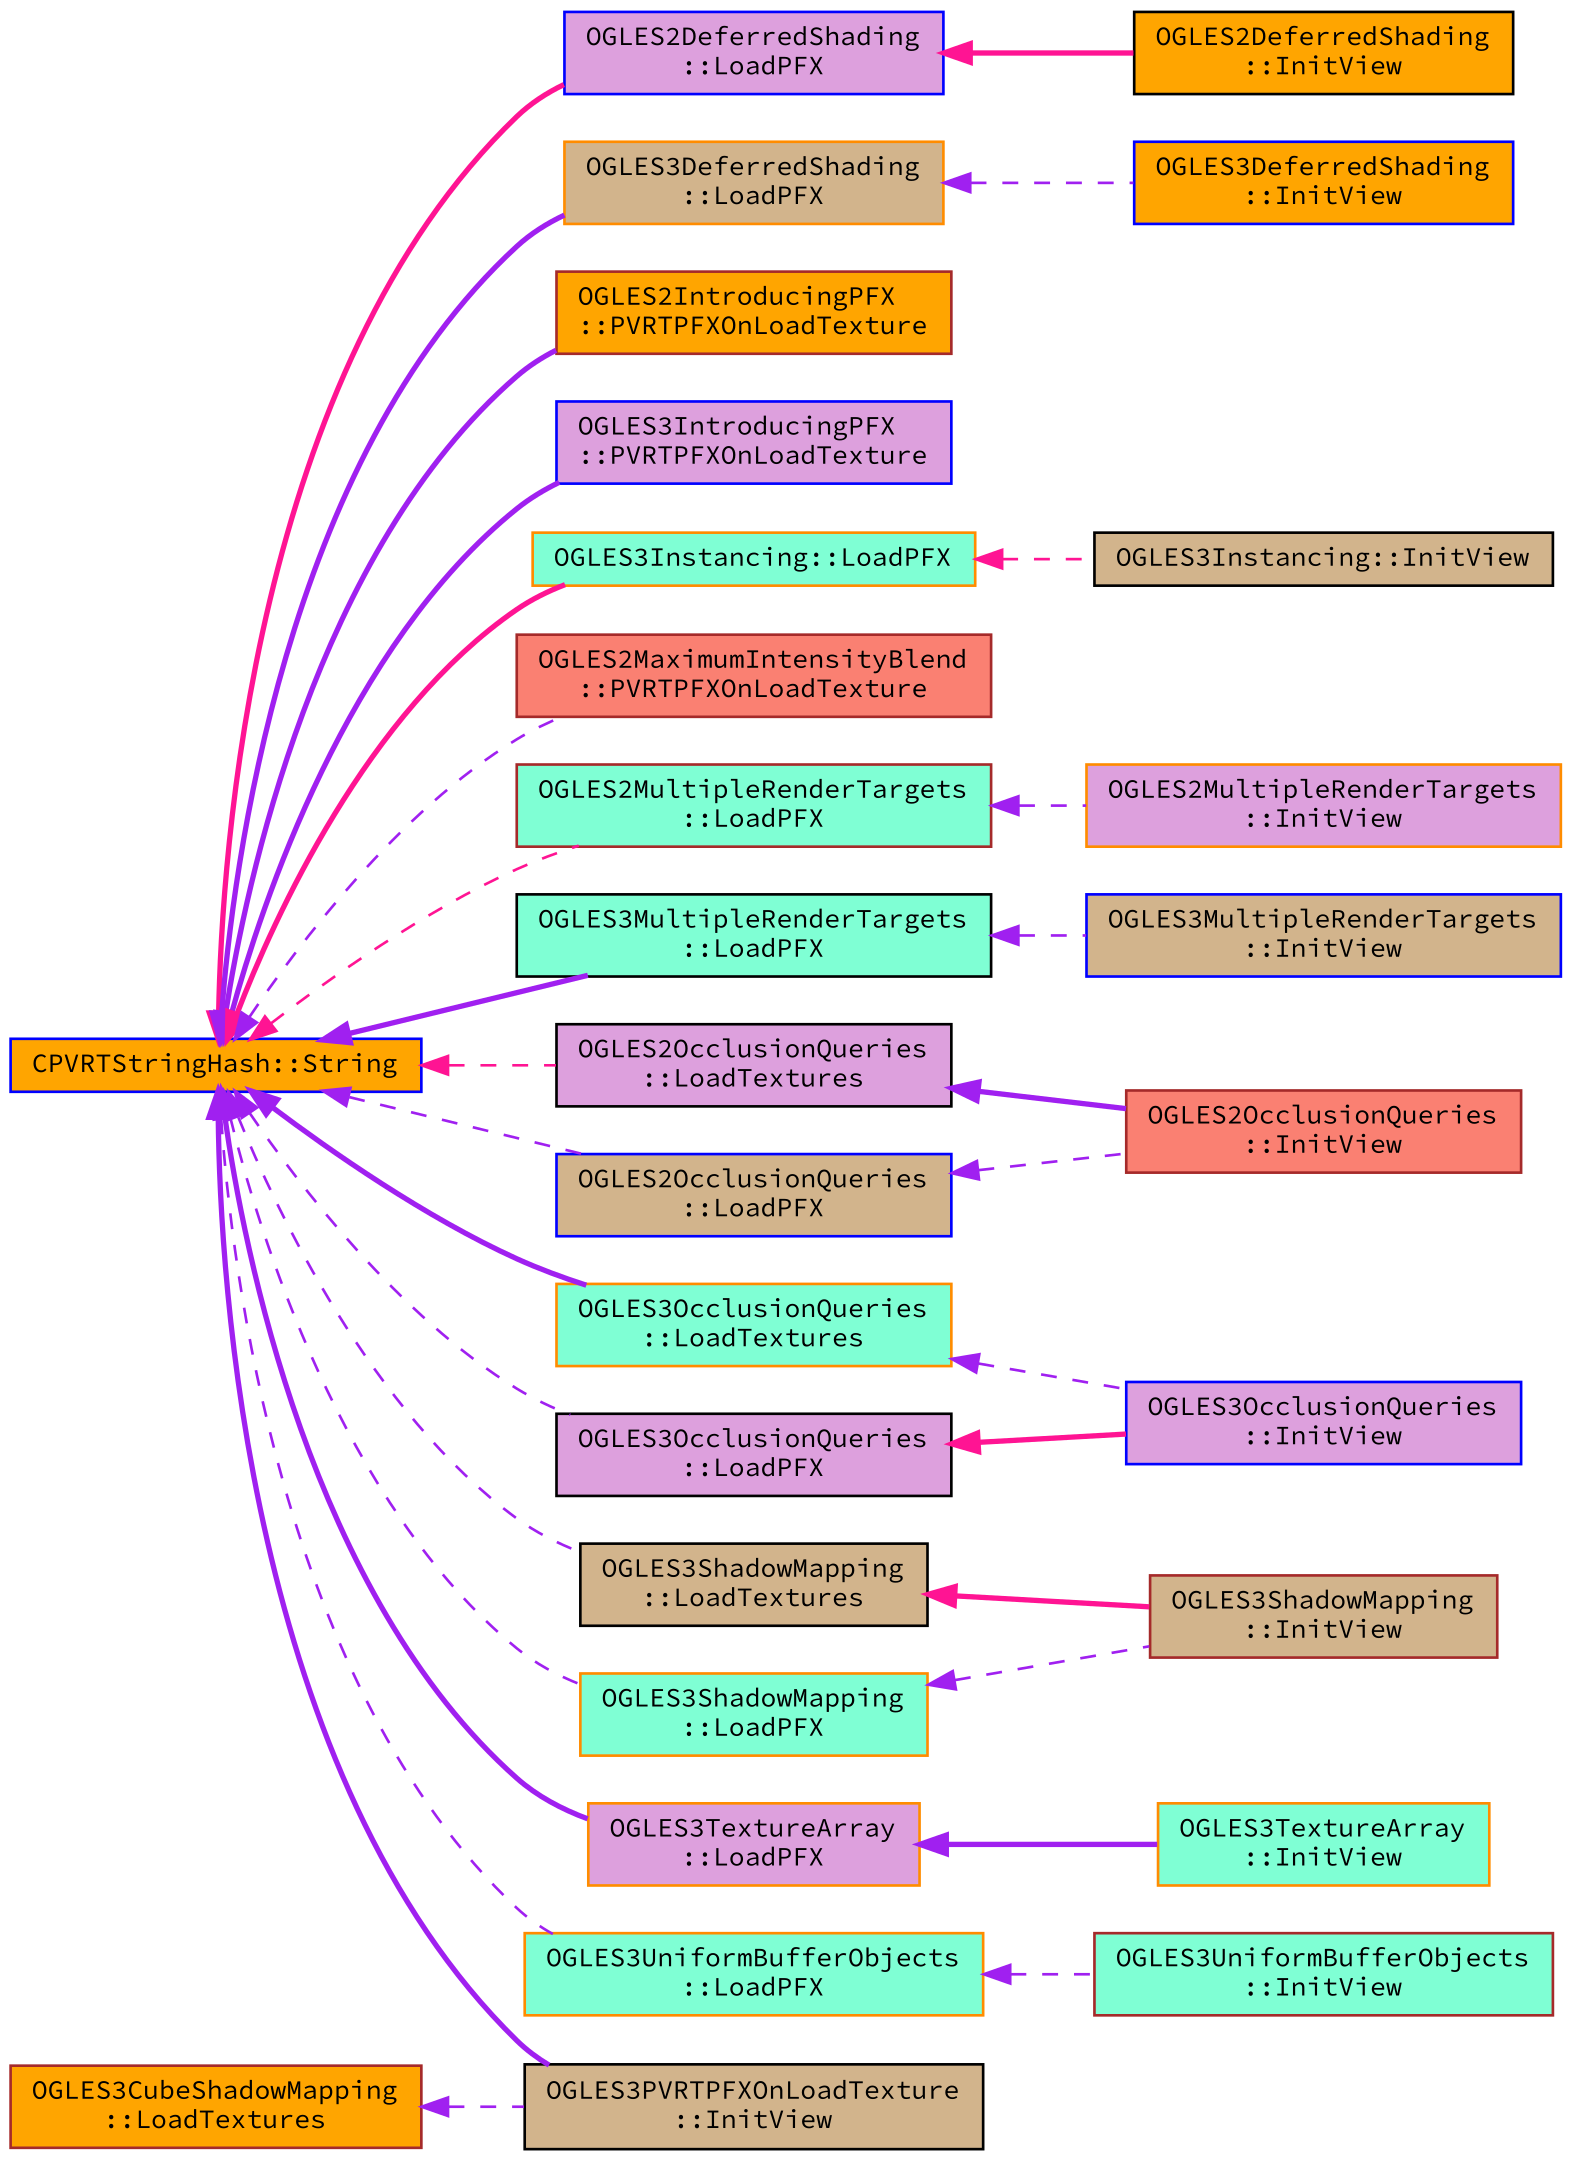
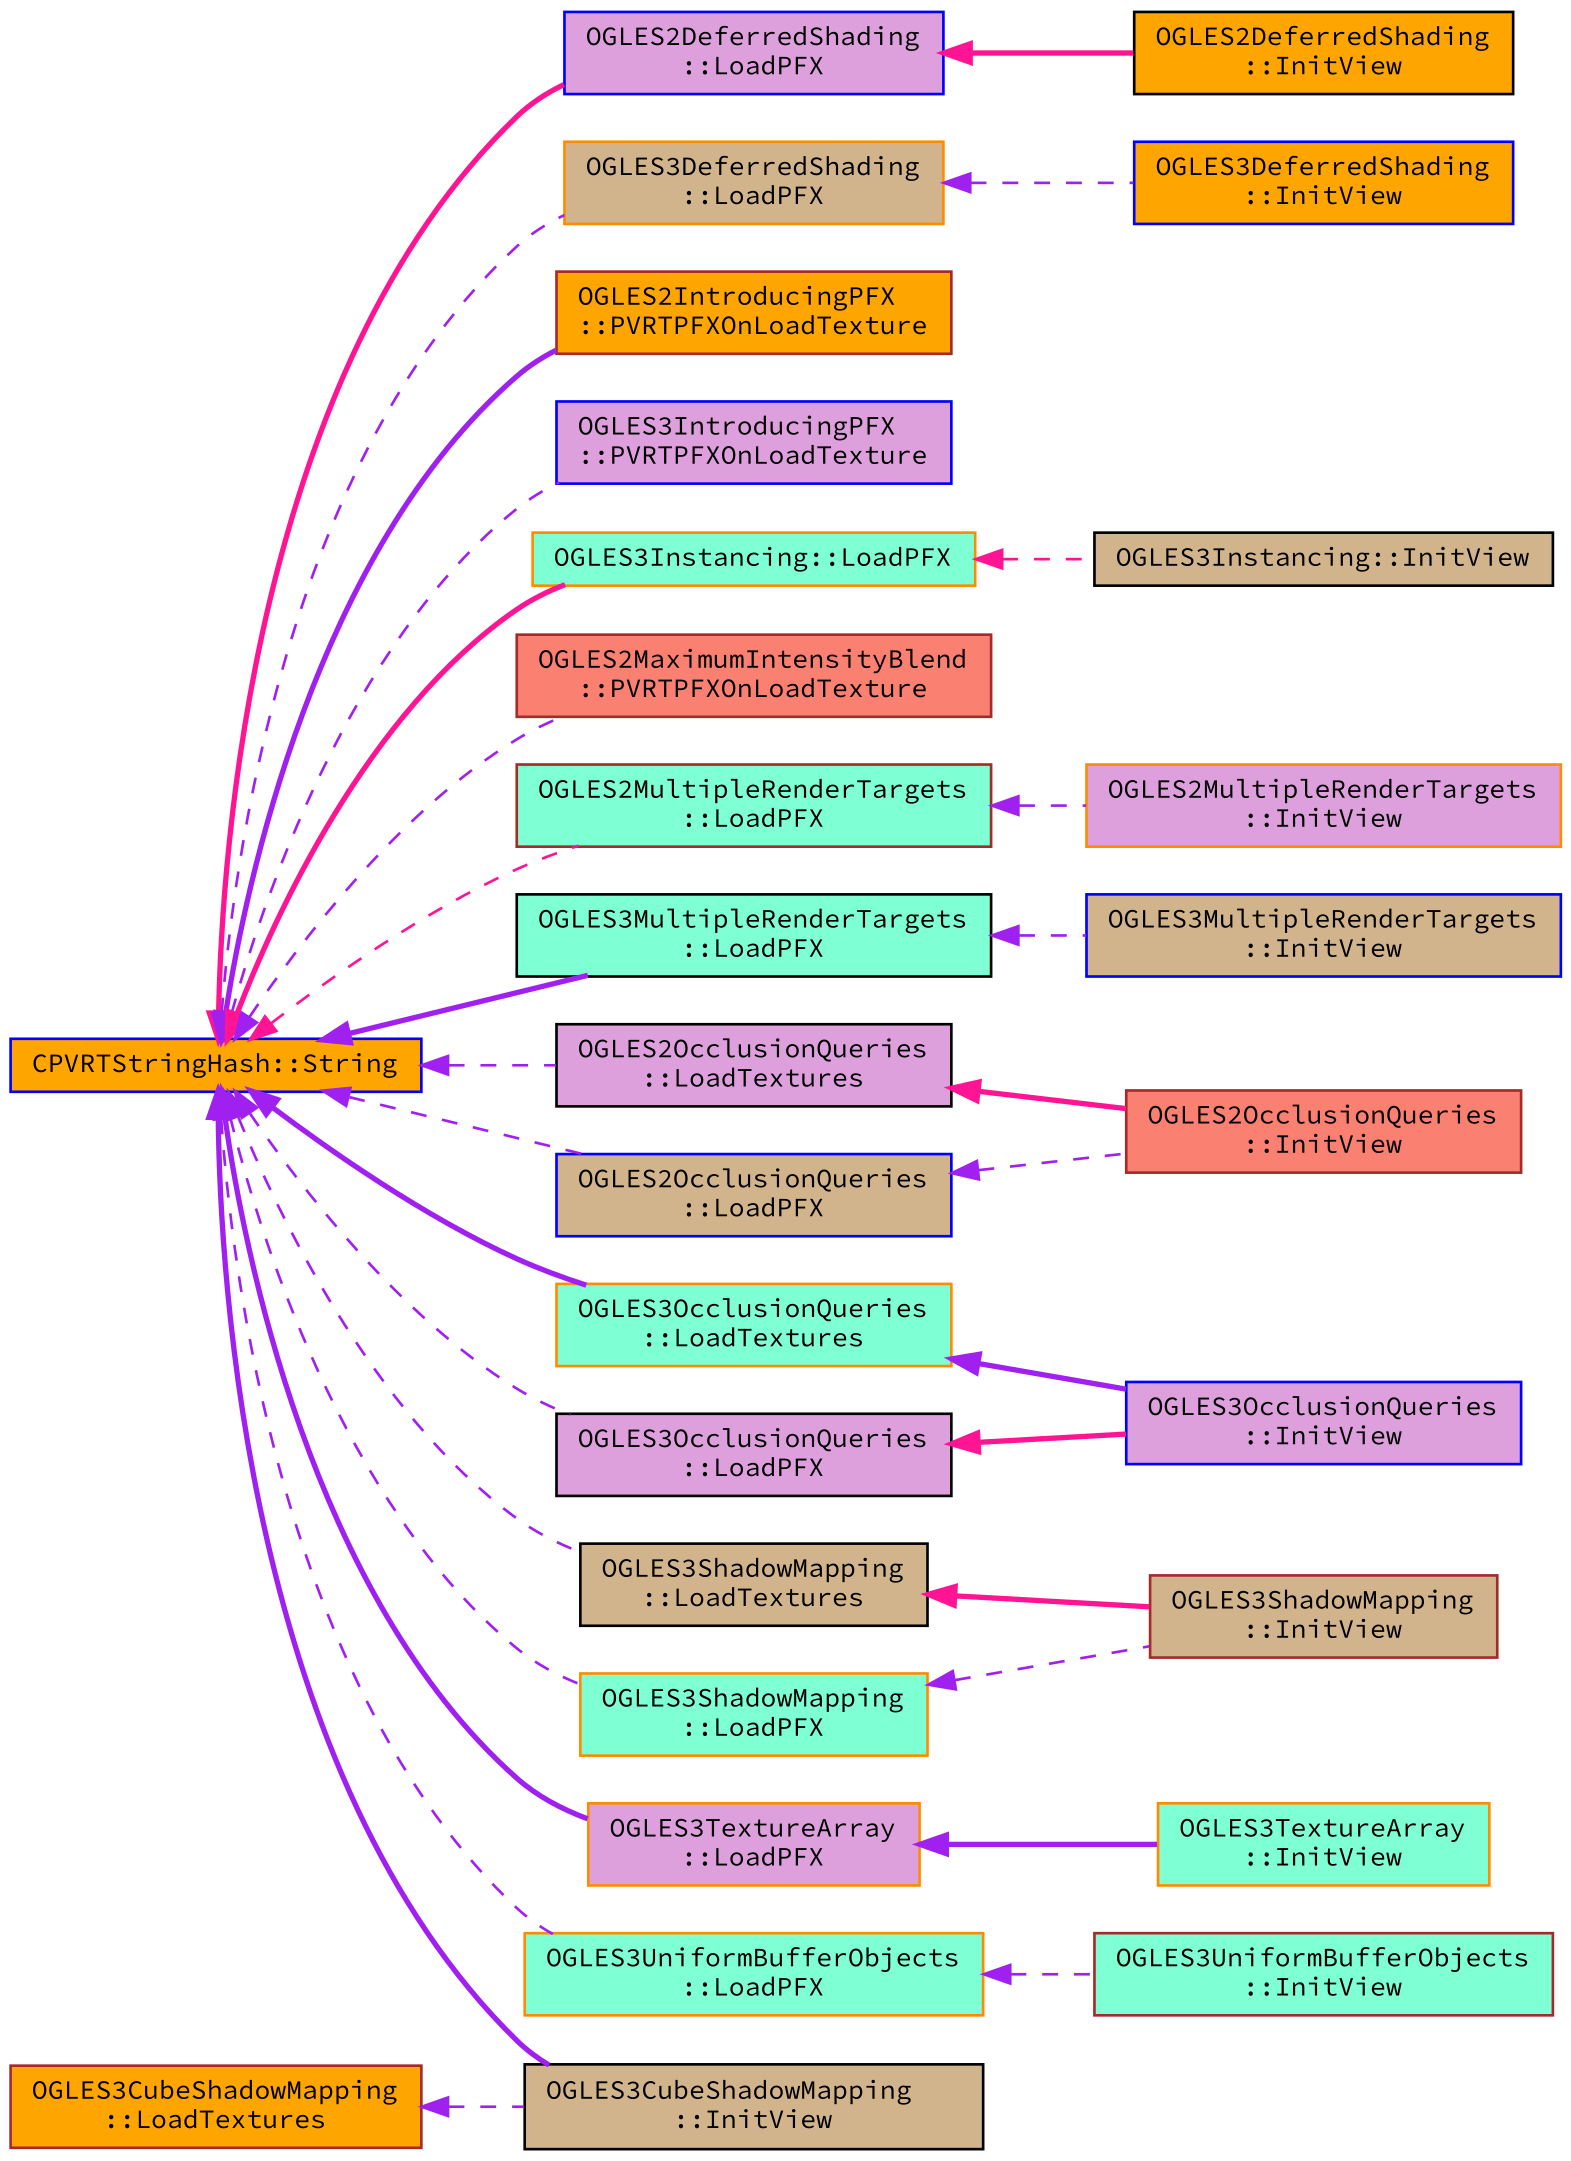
  digraph {
    fontname="Source Code Pro"
    rankdir=LR
    node [color=darkorange fillcolor=aquamarine fontname="Source Code Pro" fontsize=10 shape=record style=filled]
    edge [color=purple dir=back fontname="Source Code Pro" fontsize=10 labelfontname=Helvetica labelfontsize=10 style=dashed]
    n1 [color=blue fillcolor=orange fontcolor=black height=0.2 label="CPVRTStringHash::String" width=0.4]
    n2 [color=blue fillcolor=plum height=0.2 label="OGLES2DeferredShading\l::LoadPFX" width=0.4]
    n3 [fillcolor=tan height=0.2 label="OGLES3DeferredShading\l::LoadPFX" width=0.4]
    n4 [color=brown fillcolor=orange height=0.2 label="OGLES2IntroducingPFX\l::PVRTPFXOnLoadTexture" width=0.4]
    n5 [color=blue fillcolor=plum height=0.2 label="OGLES3IntroducingPFX\l::PVRTPFXOnLoadTexture" width=0.4]
    n6 [height=0.2 label="OGLES3Instancing::LoadPFX" width=0.4]
    n7 [color=brown fillcolor=salmon height=0.2 label="OGLES2MaximumIntensityBlend\l::PVRTPFXOnLoadTexture" width=0.4]
    n8 [color=brown height=0.2 label="OGLES2MultipleRenderTargets\l::LoadPFX" width=0.4]
    n9 [color=black height=0.2 label="OGLES3MultipleRenderTargets\l::LoadPFX" width=0.4]
    n10 [color=black fillcolor=plum height=0.2 label="OGLES2OcclusionQueries\l::LoadTextures" width=0.4]
    n11 [color=blue fillcolor=tan height=0.2 label="OGLES2OcclusionQueries\l::LoadPFX" width=0.4]
    n12 [height=0.2 label="OGLES3OcclusionQueries\l::LoadTextures" width=0.4]
    n13 [color=black fillcolor=plum height=0.2 label="OGLES3OcclusionQueries\l::LoadPFX" width=0.4]
    n14 [color=black fillcolor=tan height=0.2 label="OGLES3ShadowMapping\l::LoadTextures" width=0.4]
    n15 [height=0.2 label="OGLES3ShadowMapping\l::LoadPFX" width=0.4]
    n16 [fillcolor=plum height=0.2 label="OGLES3TextureArray\l::LoadPFX" width=0.4]
    n17 [height=0.2 label="OGLES3UniformBufferObjects\l::LoadPFX" width=0.4]
-   n18 [color=black fillcolor=tan height=0.2 label="OGLES3PVRTPFXOnLoadTexture\l::InitView" width=0.4]
+   n18 [color=black fillcolor=tan height=0.2 label="OGLES3CubeShadowMapping\l::InitView" width=0.4]
    n19 [color=black fillcolor=orange height=0.2 label="OGLES2DeferredShading\l::InitView" width=0.4]
    n20 [color=blue fillcolor=orange height=0.2 label="OGLES3DeferredShading\l::InitView" width=0.4]
    n21 [color=brown fillcolor=orange height=0.2 label="OGLES3CubeShadowMapping\l::LoadTextures" width=0.4]
    n22 [color=black fillcolor=tan height=0.2 label="OGLES3Instancing::InitView" width=0.4]
    n23 [fillcolor=plum height=0.2 label="OGLES2MultipleRenderTargets\l::InitView" width=0.4]
    n24 [color=blue fillcolor=tan height=0.2 label="OGLES3MultipleRenderTargets\l::InitView" width=0.4]
    n25 [color=brown fillcolor=salmon height=0.2 label="OGLES2OcclusionQueries\l::InitView" width=0.4]
    n26 [color=blue fillcolor=plum height=0.2 label="OGLES3OcclusionQueries\l::InitView" width=0.4]
    n27 [color=brown fillcolor=tan height=0.2 label="OGLES3ShadowMapping\l::InitView" width=0.4]
    n28 [height=0.2 label="OGLES3TextureArray\l::InitView" width=0.4]
    n29 [color=brown height=0.2 label="OGLES3UniformBufferObjects\l::InitView" width=0.4]
    n1 -> n2 [color=deeppink style=bold]
-   n1 -> n3 [style=bold]
+   n1 -> n3
    n1 -> n4 [style=bold]
-   n1 -> n5 [style=bold]
+   n1 -> n5
    n1 -> n6 [color=deeppink style=bold]
    n1 -> n7
    n1 -> n8 [color=deeppink]
    n1 -> n9 [style=bold]
-   n1 -> n10 [color=deeppink]
+   n1 -> n10
    n1 -> n11
    n1 -> n12 [style=bold]
    n1 -> n13
    n1 -> n14
    n1 -> n15
    n1 -> n16 [style=bold]
    n1 -> n17
    n1 -> n18 [style=bold]
    n2 -> n19 [color=deeppink style=bold]
    n3 -> n20
    n6 -> n22 [color=deeppink]
    n8 -> n23
    n9 -> n24
-   n10 -> n25 [style=bold]
+   n10 -> n25 [color=deeppink style=bold]
    n11 -> n25
-   n12 -> n26
+   n12 -> n26 [style=bold]
    n13 -> n26 [color=deeppink style=bold]
    n14 -> n27 [color=deeppink style=bold]
    n15 -> n27
    n16 -> n28 [style=bold]
    n17 -> n29
    n21 -> n18
  }
